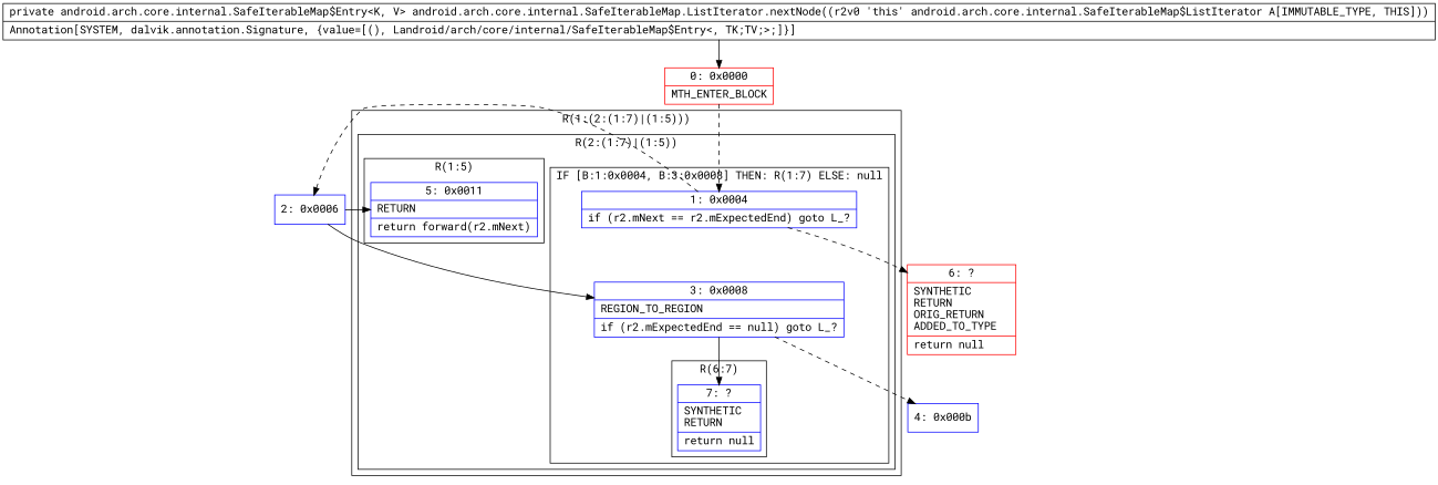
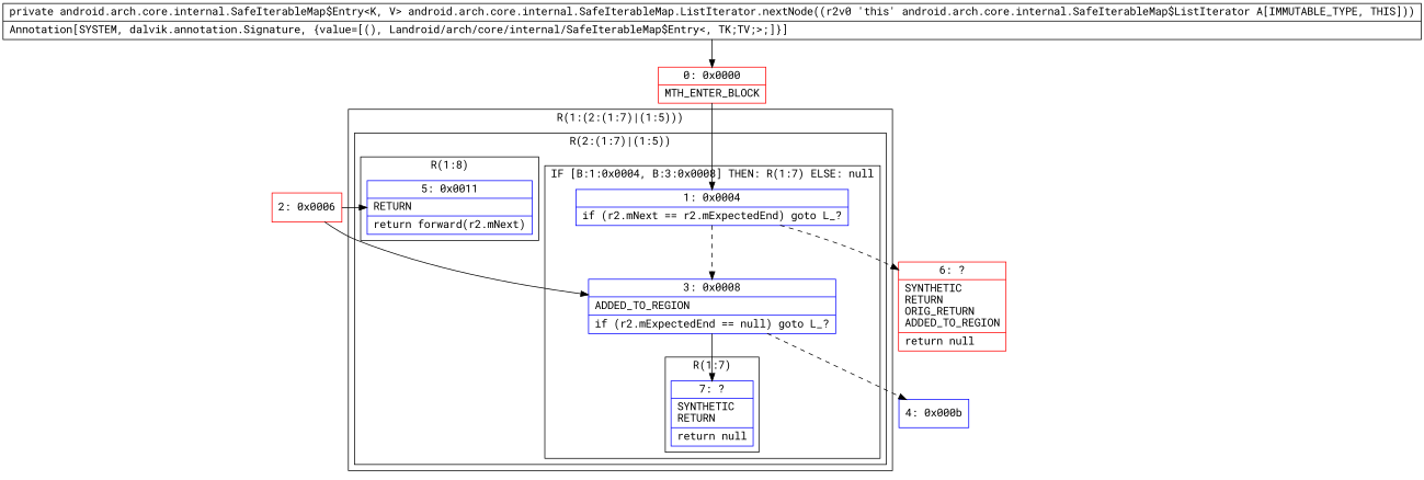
  digraph {
    fontname="Roboto Mono"
    node [color=blue fontname="Roboto Mono" shape=record]
    edge [fontname="Roboto Mono"]
    n1 [label="{7\:\ ?|SYNTHETIC\lRETURN\l|return null\l}"]
    n2 [label="{1\:\ 0x0004|if (r2.mNext == r2.mExpectedEnd) goto L_?\l}"]
-   n3 [label="{3\:\ 0x0008|REGION_TO_REGION\l|if (r2.mExpectedEnd == null) goto L_?\l}"]
+   n3 [label="{3\:\ 0x0008|ADDED_TO_REGION\l|if (r2.mExpectedEnd == null) goto L_?\l}"]
    n4 [label="{5\:\ 0x0011|RETURN\l|return forward(r2.mNext)\l}"]
-   n5 [label="{2\:\ 0x0006}"]
-   n6 [color=red label="{6\:\ ?|SYNTHETIC\lRETURN\lORIG_RETURN\lADDED_TO_TYPE\l|return null\l}"]
+   n5 [color=red label="{2\:\ 0x0006}"]
+   n6 [color=red label="{6\:\ ?|SYNTHETIC\lRETURN\lORIG_RETURN\lADDED_TO_REGION\l|return null\l}"]
    n7 [label="{4\:\ 0x000b}"]
    n8 [color=red label="{0\:\ 0x0000|MTH_ENTER_BLOCK\l}"]
    n9 [label="{private android.arch.core.internal.SafeIterableMap$Entry\<K, V\> android.arch.core.internal.SafeIterableMap.ListIterator.nextNode((r2v0 'this' android.arch.core.internal.SafeIterableMap$ListIterator A[IMMUTABLE_TYPE, THIS]))  | Annotation[SYSTEM, dalvik.annotation.Signature, \{value=[(), Landroid\/arch\/core\/internal\/SafeIterableMap$Entry\<, TK;TV;\>;]\}]\l}" color=""]
    subgraph cluster_1 {
      label="R(1:(2:(1:7)|(1:5)))"
      subgraph cluster_2 {
        label="R(2:(1:7)|(1:5))"
        subgraph cluster_3 {
          label="IF [B:1:0x0004, B:3:0x0008] THEN: R(1:7) ELSE: null"
          n2
          n3
          subgraph cluster_4 {
-           label="R(6:7)"
+           label="R(1:7)"
            n1
          }
        }
        subgraph cluster_5 {
-         label="R(1:5)"
+         label="R(1:8)"
          n4
        }
      }
    }
-   n2 -> n5 [style=dashed]
+   n2 -> n3 [style=dashed]
    n2 -> n6 [style=dashed]
    n3 -> n1
    n3 -> n7 [style=dashed]
    n5 -> n3
    n5 -> n4
-   n8 -> n2 [style=dashed]
+   n8 -> n2
    n9 -> n8
  }
